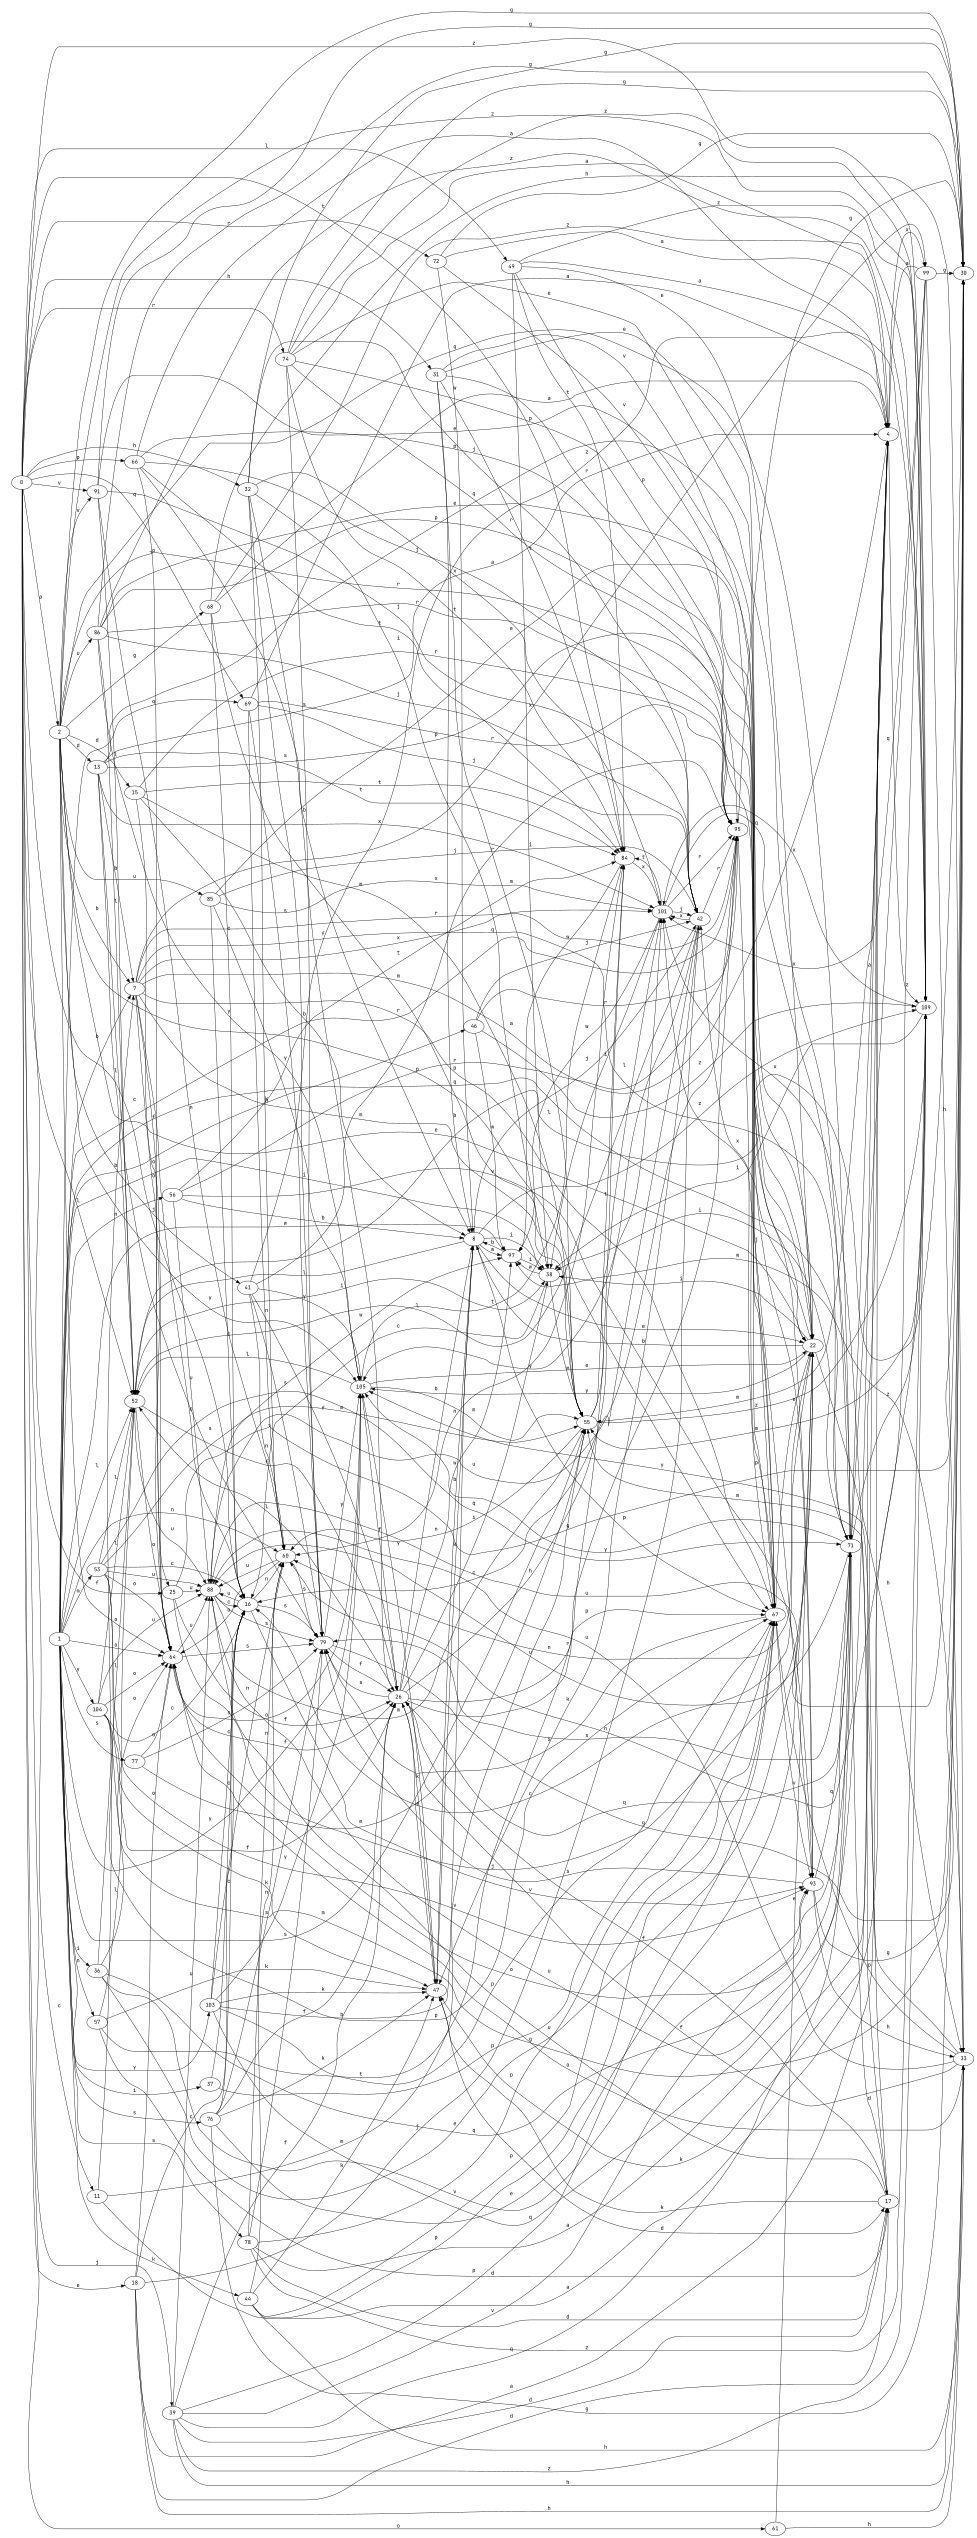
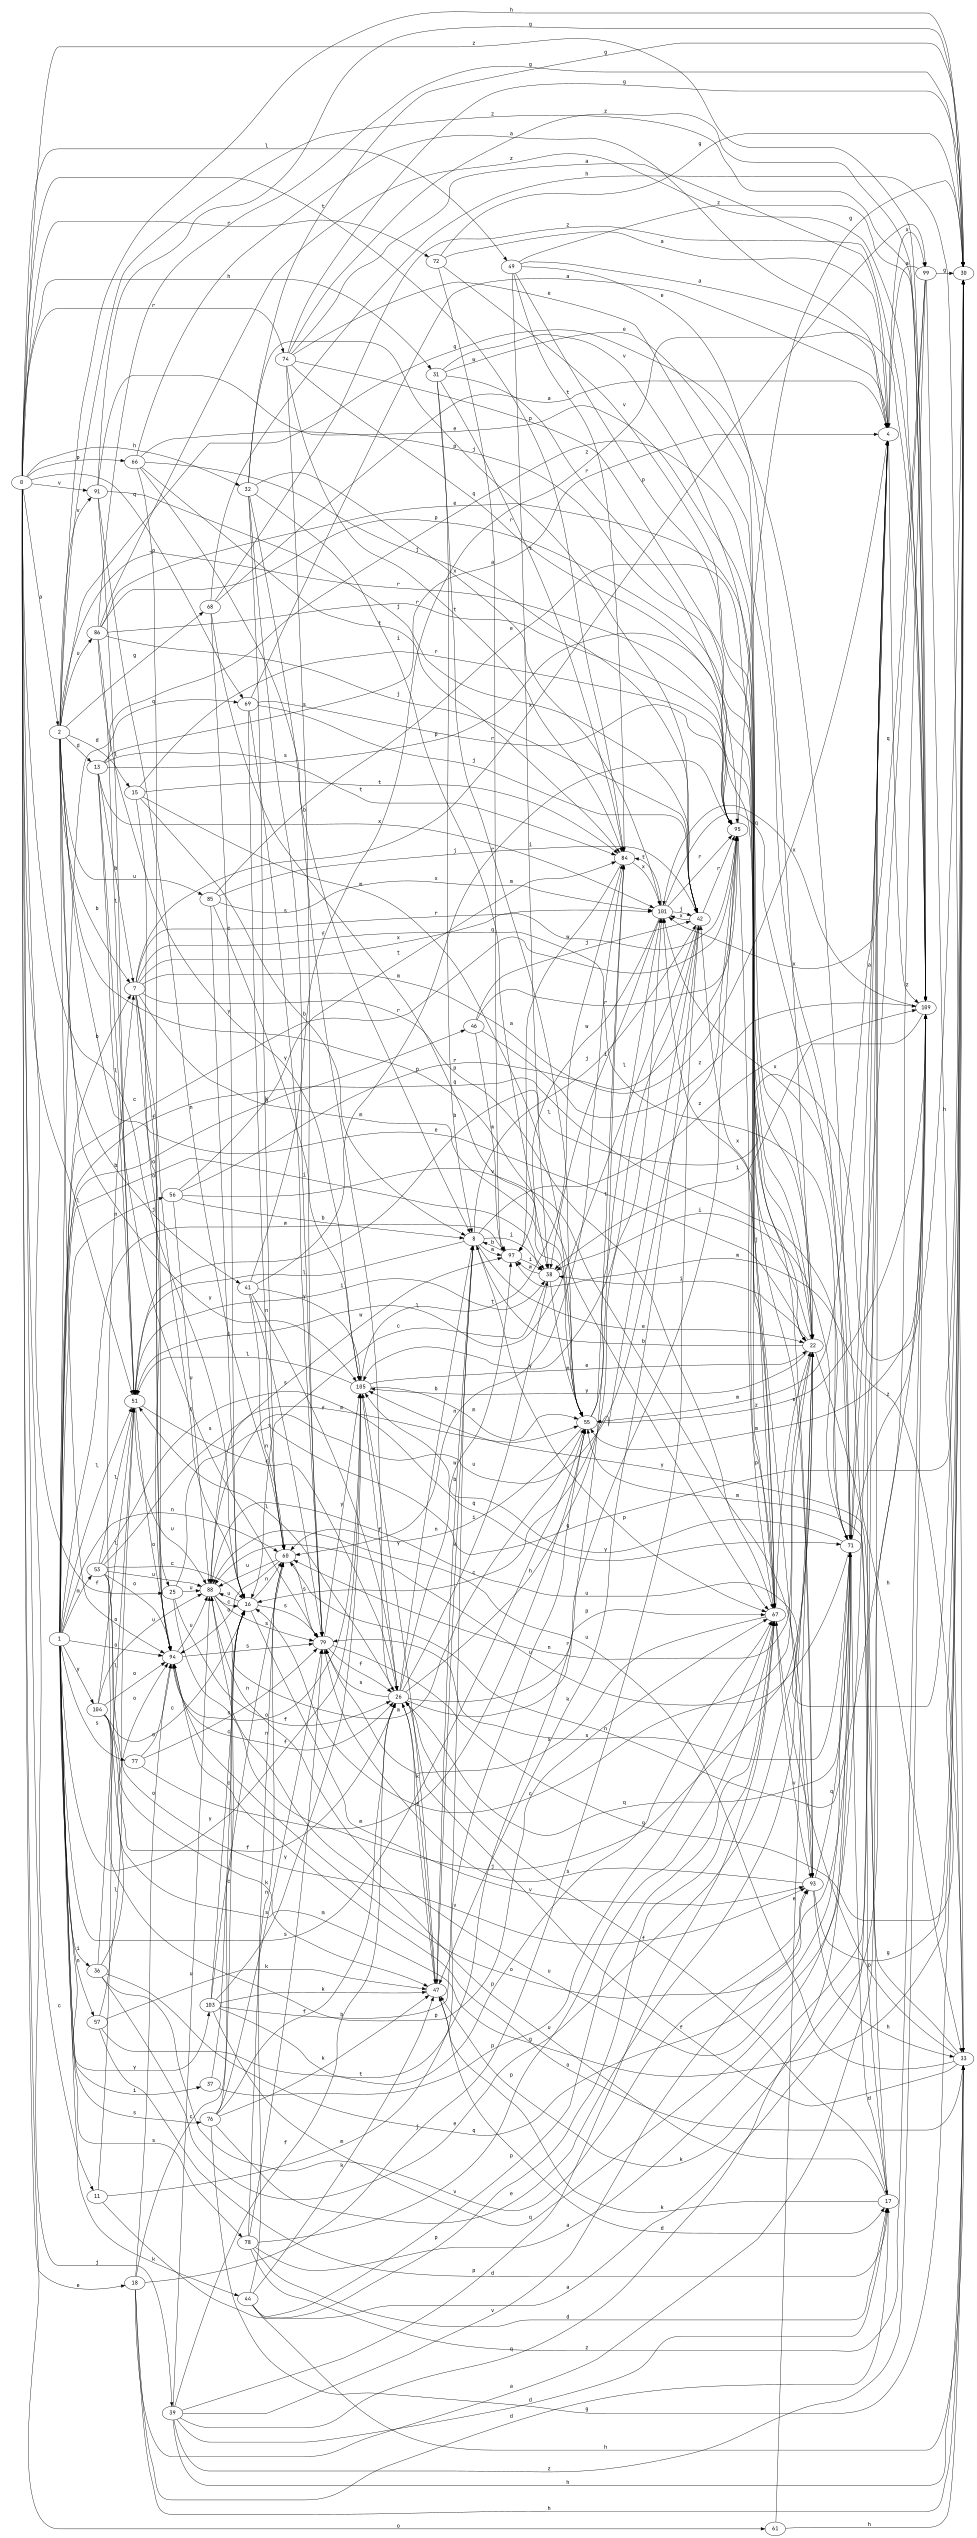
  strict digraph {
    fontname="JetBrains Mono"
    rankdir=LR
    node [fontname="JetBrains Mono"]
    edge [fontname="JetBrains Mono"]
    0
    2
    11
    n4 [label=16]
    18
    25
    31
    32
    39
    49
-   51 [label=52]
+   51
    61
    66
    69
    72
    74
    84
    91
    109
    7
-   64
+   64 [label=94]
    71
    n23 [label=95]
    105
    13
    15
    22
    n28 [label=68]
    30
    41
    67
    85
    86
    55
    60
    88
    79
    93
    4
    42
    17
    33
    26
    8
    38
    101
    97
    1
    36
    37
    44
    46
    53
    56
    57
    76
    77
    78
    103
    104
    99
    47
    0 -> 2 [label=a]
    0 -> 11 [label=c]
    0 -> n4 [label=c]
    0 -> 18 [label=e]
    0 -> 25 [label=f]
    0 -> 31 [label=h]
    0 -> 32 [label=h]
    0 -> 39 [label=j]
    0 -> 49 [label=l]
    0 -> 51 [label=l]
    0 -> 61 [label=o]
    0 -> 66 [label=p]
    0 -> 69 [label=q]
    0 -> 72 [label=r]
    0 -> 74 [label=r]
    0 -> 84 [label=t]
    0 -> 91 [label=v]
    0 -> 109 [label=z]
    2 -> 91 [label=v]
    2 -> 109 [label=z]
    2 -> 7 [label=b]
    2 -> 64 [label=o]
    2 -> 71 [label=q]
    2 -> n23 [label=r]
    2 -> 105 [label=y]
    2 -> 13 [label=d]
    2 -> 15 [label=d]
    2 -> 22 [label=e]
    2 -> n28 [label=g]
-   2 -> 30 [label=g]
+   2 -> 30 [label=h]
    2 -> 41 [label=j]
    2 -> 67 [label=p]
    2 -> 85 [label=u]
    2 -> 86 [label=u]
    11 -> 7 [label=b]
    11 -> 67 [label=p]
    11 -> 55 [label=m]
    n4 -> 60 [label=n]
    n4 -> 88 [label=u]
    n4 -> 79 [label=s]
    n4 -> 93 [label=v]
    18 -> n4 [label=c]
    18 -> 64 [label=o]
    18 -> 4 [label=a]
    18 -> 42 [label=j]
    18 -> 17 [label=d]
    18 -> 33 [label=h]
    25 -> 22 [label=j]
    25 -> 30 [label=g]
    25 -> 88 [label=u]
    25 -> 26 [label=f]
    31 -> 84 [label=t]
    31 -> n23 [label=r]
    31 -> 22 [label=e]
    31 -> 55 [label=m]
    31 -> 93 [label=v]
    31 -> 8 [label=b]
    32 -> 30 [label=g]
    32 -> 60 [label=n]
    32 -> 79 [label=s]
    32 -> 42 [label=j]
    32 -> 26 [label=f]
    32 -> 38 [label=i]
    32 -> 101 [label=x]
    39 -> 109 [label=z]
    39 -> 71 [label=q]
    39 -> 67 [label=p]
    39 -> 88 [label=u]
    39 -> 93 [label=v]
    39 -> 17 [label=d]
    39 -> 33 [label=h]
    39 -> 26 [label=f]
    49 -> 84 [label=t]
    49 -> 109 [label=z]
    49 -> 22 [label=e]
    49 -> 67 [label=p]
    49 -> 4 [label=a]
    49 -> 38 [label=i]
    51 -> 64 [label=o]
    51 -> 88 [label=u]
    51 -> 26 [label=f]
    51 -> 38 [label=i]
    61 -> 22 [label=e]
    61 -> 33 [label=h]
    66 -> 84 [label=t]
    66 -> 64 [label=o]
    66 -> 67 [label=p]
    66 -> 4 [label=a]
    66 -> 42 [label=j]
    66 -> 8 [label=b]
    69 -> n23 [label=r]
    69 -> 60 [label=n]
    69 -> 79 [label=s]
    69 -> 4 [label=a]
    69 -> 42 [label=j]
    72 -> 30 [label=g]
    72 -> 93 [label=v]
    72 -> 4 [label=a]
-   72 -> 8 [label=w]
+   72 -> 97 [label=w]
    74 -> 84 [label=t]
    74 -> 109 [label=z]
    74 -> n23 [label=r]
    74 -> 22 [label=e]
    74 -> 30 [label=g]
    74 -> 67 [label=p]
    74 -> 79 [label=s]
    74 -> 4 [label=a]
    84 -> 60 [label=n]
    84 -> 101 [label=x]
    84 -> 97 [label=w]
    91 -> 51 [label=l]
    91 -> 22 [label=e]
    91 -> 30 [label=g]
    91 -> 60 [label=n]
    91 -> 42 [label=j]
    109 -> 55 [label=m]
    109 -> 60 [label=n]
    109 -> 38 [label=i]
    109 -> 101 [label=x]
    7 -> n4 [label=c]
    7 -> 25 [label=f]
    7 -> 64 [label=o]
    7 -> 71 [label=q]
    7 -> n23 [label=r]
    7 -> 67 [label=p]
    7 -> 55 [label=m]
    7 -> 4 [label=a]
    7 -> 101 [label=x]
    7 -> 99 [label=x]
    64 -> 88 [label=u]
    64 -> 79 [label=s]
    64 -> 26 [label=f]
    71 -> 109 [label=z]
    71 -> 64 [label=o]
    71 -> 105 [label=y]
    71 -> 88 [label=u]
    71 -> 79 [label=s]
    71 -> 4 [label=a]
    71 -> 17 [label=d]
    71 -> 38 [label=i]
    n23 -> 30 [label=g]
    n23 -> 67 [label=p]
    n23 -> 88 [label=u]
    105 -> 51 [label=l]
    105 -> 84 [label=t]
    105 -> 64 [label=o]
    105 -> 22 [label=e]
    105 -> 55 [label=m]
    105 -> 26 [label=f]
    13 -> 51 [label=l]
    13 -> 84 [label=t]
    13 -> 7 [label=b]
    13 -> 71 [label=q]
    13 -> 67 [label=p]
    13 -> 79 [label=s]
    13 -> 4 [label=a]
    13 -> 101 [label=x]
    15 -> 84 [label=t]
    15 -> 64 [label=o]
    15 -> n23 [label=r]
    15 -> 55 [label=m]
    15 -> 8 [label=b]
    22 -> n4 [label=c]
    22 -> 105 [label=y]
    22 -> 60 [label=n]
    22 -> 33 [label=h]
    22 -> 8 [label=b]
    22 -> 38 [label=i]
    22 -> 101 [label=x]
    n28 -> n4 [label=c]
    n28 -> 109 [label=z]
    n28 -> 55 [label=m]
    n28 -> 4 [label=a]
    n28 -> 33 [label=h]
    30 -> 51 [label=l]
    30 -> 88 [label=u]
    41 -> 109 [label=z]
    41 -> n23 [label=r]
    41 -> 105 [label=y]
    41 -> 60 [label=n]
    41 -> 79 [label=s]
    41 -> 26 [label=f]
    67 -> 22 [label=e]
    67 -> 79 [label=s]
    67 -> 93 [label=v]
    85 -> n4 [label=c]
    85 -> 105 [label=y]
    85 -> 22 [label=e]
    85 -> 42 [label=j]
    85 -> 101 [label=x]
    86 -> 51 [label=l]
    86 -> 109 [label=z]
    86 -> n23 [label=r]
    86 -> 105 [label=y]
    86 -> 22 [label=e]
    86 -> 30 [label=g]
    86 -> 67 [label=p]
    86 -> 42 [label=j]
    55 -> 84 [label=t]
    55 -> 109 [label=z]
    55 -> 60 [label=n]
    55 -> 101 [label=l]
    60 -> 64 [label=o]
    60 -> 88 [label=u]
    60 -> 79 [label=s]
    88 -> n4 [label=c]
    88 -> 55 [label=m]
    88 -> 79 [label=s]
    88 -> 97 [label=w]
    79 -> 105 [label=y]
    79 -> 30 [label=g]
    79 -> 26 [label=f]
    93 -> 71 [label=q]
    93 -> 30 [label=g]
    93 -> 79 [label=s]
    93 -> 42 [label=j]
    93 -> 33 [label=h]
    4 -> 109 [label=z]
    4 -> 55 [label=m]
    4 -> 88 [label=u]
    4 -> 99 [label=x]
    42 -> n4 [label=c]
    42 -> 51 [label=l]
    42 -> n23 [label=r]
    42 -> 105 [label=y]
    42 -> 101 [label=x]
    42 -> 47 [label=k]
    17 -> 55 [label=m]
    17 -> 88 [label=u]
    17 -> 26 [label=f]
    17 -> 101 [label=x]
    17 -> 47 [label=k]
    33 -> 64 [label=o]
    33 -> 105 [label=y]
    33 -> 67 [label=p]
    33 -> 88 [label=u]
    33 -> 26 [label=f]
    33 -> 97 [label=w]
    26 -> 51 [label=l]
    26 -> 71 [label=q]
    26 -> n23 [label=r]
    26 -> 67 [label=p]
    26 -> 79 [label=s]
    26 -> 8 [label=b]
    26 -> 38 [label=i]
    26 -> 101 [label=h]
    26 -> 97 [label=w]
    26 -> 47 [label=k]
    8 -> 51 [label=l]
    8 -> 109 [label=z]
    8 -> 22 [label=e]
    8 -> 67 [label=p]
    8 -> 42 [label=j]
    8 -> 38 [label=i]
    8 -> 97 [label=w]
    8 -> 47 [label=k]
    38 -> n4 [label=c]
    38 -> 55 [label=m]
    38 -> 97 [label=w]
    101 -> 84 [label=t]
    101 -> 71 [label=q]
    101 -> n23 [label=r]
    101 -> 42 [label=j]
    101 -> 38 [label=i]
    101 -> 97 [label=w]
    97 -> 8 [label=b]
    97 -> 38 [label=i]
    1 -> 51 [label=l]
    1 -> 69 [label=q]
    1 -> 7 [label=b]
    1 -> 64 [label=o]
    1 -> 71 [label=q]
    1 -> n23 [label=r]
    1 -> 105 [label=y]
    1 -> 55 [label=m]
    1 -> 60 [label=n]
    1 -> 38 [label=i]
    1 -> 97 [label=w]
    1 -> 36 [label=i]
    1 -> 37 [label=i]
    1 -> 44 [label=k]
    1 -> 46 [label=k]
    1 -> 53 [label=m]
    1 -> 56 [label=n]
    1 -> 57 [label=n]
    1 -> 76 [label=s]
    1 -> 77 [label=s]
    1 -> 78 [label=s]
    1 -> 103 [label=y]
    1 -> 104 [label=y]
    36 -> 51 [label=l]
    36 -> 64 [label=o]
    36 -> 71 [label=q]
    36 -> 22 [label=e]
    36 -> 93 [label=v]
    37 -> n4 [label=c]
    37 -> 67 [label=p]
    44 -> 67 [label=p]
    44 -> 60 [label=n]
    44 -> 4 [label=a]
    44 -> 33 [label=h]
    44 -> 47 [label=k]
    46 -> 109 [label=z]
    46 -> n23 [label=r]
    46 -> 42 [label=j]
    46 -> 97 [label=w]
    53 -> n4 [label=c]
    53 -> 51 [label=l]
    53 -> 64 [label=o]
    53 -> 71 [label=q]
    53 -> 55 [label=m]
    53 -> 88 [label=u]
    53 -> 93 [label=v]
    53 -> 47 [label=k]
    56 -> 84 [label=t]
    56 -> n23 [label=r]
    56 -> 88 [label=u]
    56 -> 93 [label=v]
    56 -> 8 [label=b]
    57 -> 51 [label=l]
    57 -> 84 [label=t]
    57 -> 17 [label=d]
    57 -> 47 [label=k]
    76 -> n4 [label=c]
    76 -> 22 [label=e]
    76 -> 30 [label=g]
    76 -> 79 [label=s]
    76 -> 26 [label=f]
    76 -> 47 [label=k]
    77 -> 64 [label=o]
    77 -> 55 [label=m]
    77 -> 79 [label=s]
    78 -> 109 [label=z]
    78 -> 67 [label=p]
    78 -> 60 [label=n]
    78 -> 79 [label=s]
    78 -> 4 [label=a]
    78 -> 17 [label=d]
    103 -> n4 [label=c]
    103 -> 71 [label=q]
    103 -> 105 [label=y]
    103 -> 67 [label=p]
    103 -> 60 [label=n]
    103 -> 8 [label=b]
    103 -> 47 [label=k]
    104 -> n4 [label=c]
    104 -> 51 [label=l]
    104 -> 64 [label=o]
    104 -> 30 [label=g]
    104 -> 67 [label=p]
    104 -> 88 [label=u]
    104 -> 26 [label=f]
    99 -> 71 [label=q]
    99 -> 30 [label=g]
    99 -> 4 [label=a]
    99 -> 33 [label=h]
    99 -> 101 [label=x]
    99 -> 47 [label=k]
    47 -> 105 [label=y]
    47 -> 17 [label=d]
    47 -> 26 [label=f]
    47 -> 8 [label=b]
  }
